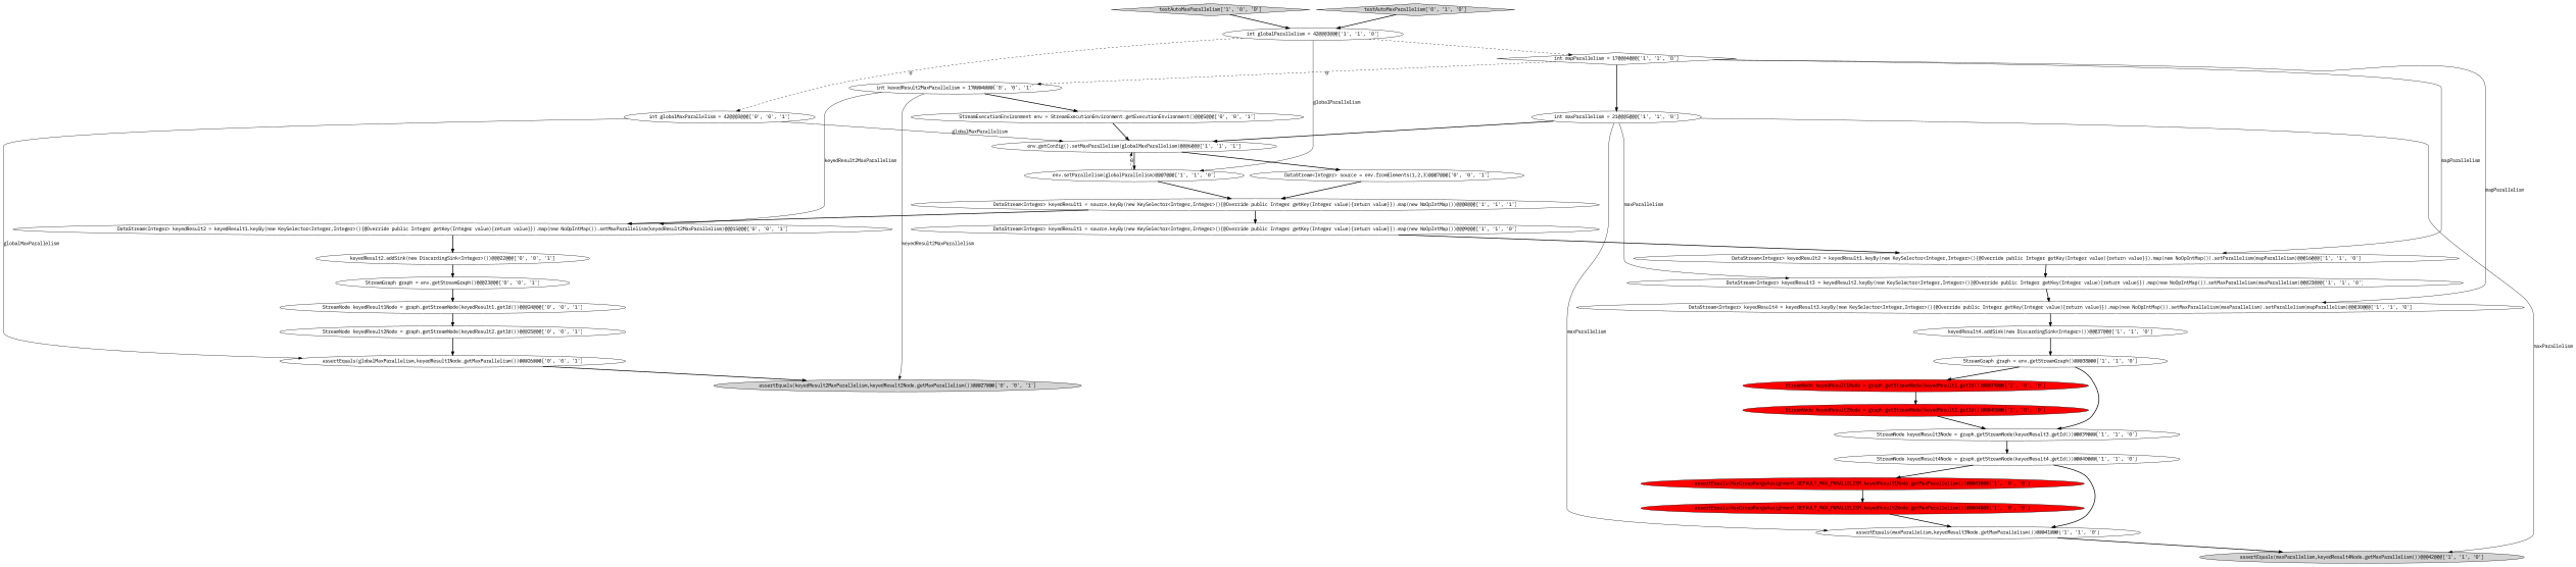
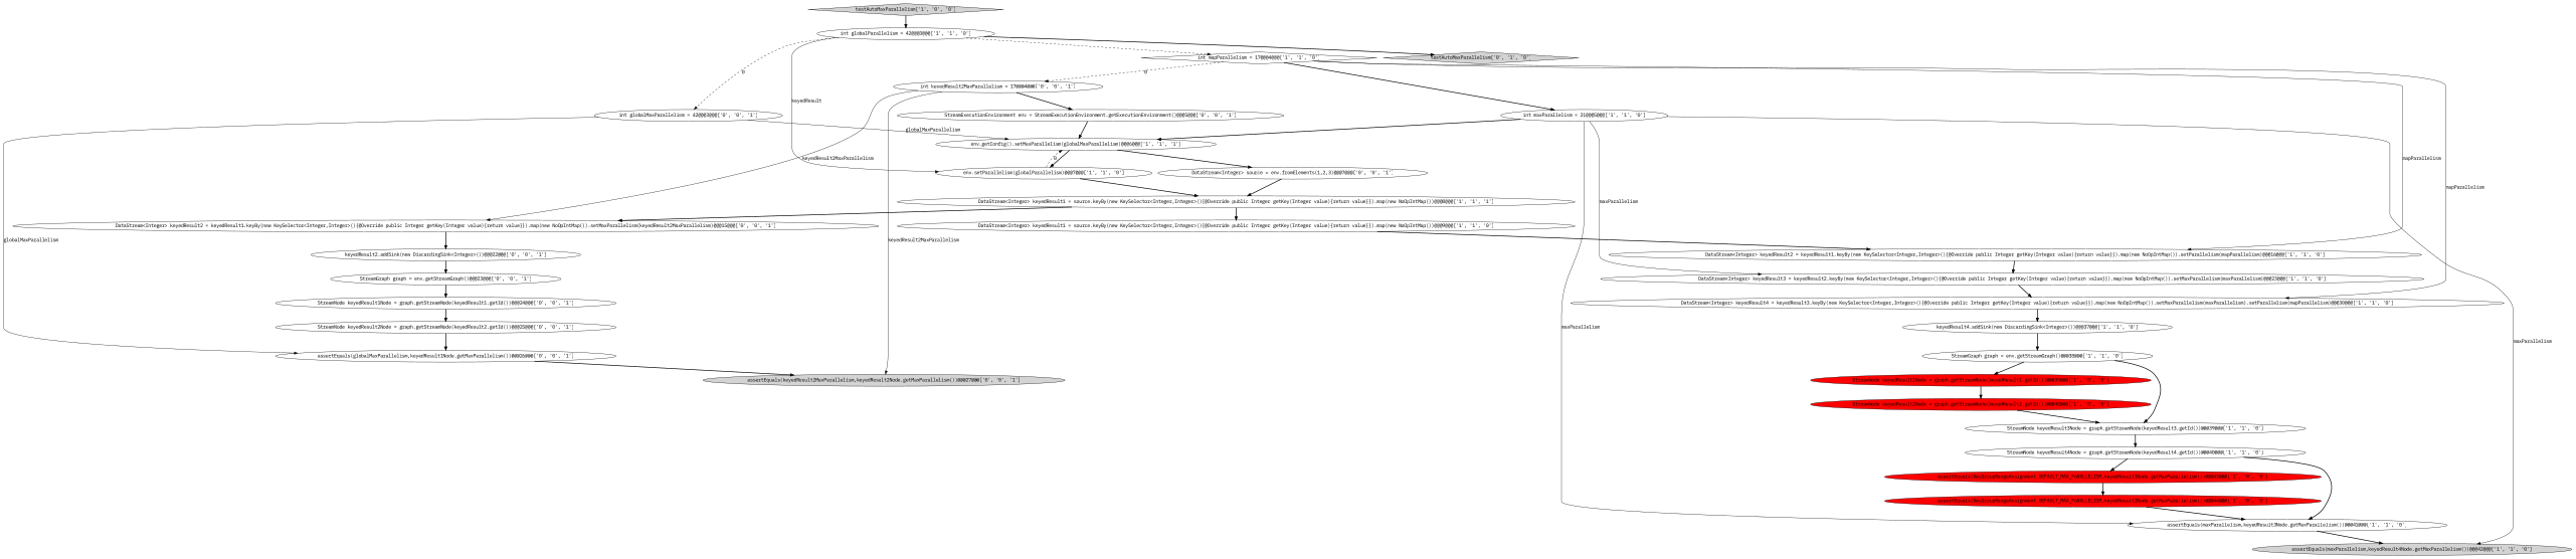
  digraph {
    fontname="IBM Plex Mono"
    node [fillcolor=white fontname="IBM Plex Mono" shape=ellipse style=filled]
    edge [fontname="IBM Plex Mono" style=bold]
    n1 [label="assertEquals(maxParallelism,keyedResult3Node.getMaxParallelism())@@@41@@@['1', '1', '0']"]
    n2 [fillcolor=lightgray label="assertEquals(maxParallelism,keyedResult4Node.getMaxParallelism())@@@42@@@['1', '1', '0']"]
    n3 [label="DataStream<Integer> keyedResult2 = keyedResult1.keyBy(new KeySelector<Integer,Integer>(){@Override public Integer getKey(Integer value){return value}}).map(new NoOpIntMap()).setMaxParallelism(keyedResult2MaxParallelism)@@@15@@@['0', '0', '1']"]
    n4 [label="keyedResult2.addSink(new DiscardingSink<Integer>())@@@22@@@['0', '0', '1']"]
    n5 [label="StreamGraph graph = env.getStreamGraph()@@@23@@@['0', '0', '1']"]
    n6 [label="keyedResult4.addSink(new DiscardingSink<Integer>())@@@37@@@['1', '1', '0']"]
    n7 [label="StreamGraph graph = env.getStreamGraph()@@@38@@@['1', '1', '0']"]
    n8 [fillcolor=red label="StreamNode keyedResult1Node = graph.getStreamNode(keyedResult1.getId())@@@39@@@['1', '0', '0']"]
    n9 [label="StreamNode keyedResult3Node = graph.getStreamNode(keyedResult3.getId())@@@39@@@['1', '1', '0']"]
    n10 [label="int mapParallelism = 17@@@4@@@['1', '1', '0']" shape=diamond]
    n11 [label="DataStream<Integer> keyedResult4 = keyedResult3.keyBy(new KeySelector<Integer,Integer>(){@Override public Integer getKey(Integer value){return value}}).map(new NoOpIntMap()).setMaxParallelism(maxParallelism).setParallelism(mapParallelism)@@@30@@@['1', '1', '0']"]
    n12 [label="int maxParallelism = 21@@@5@@@['1', '1', '0']"]
    n13 [label="DataStream<Integer> keyedResult2 = keyedResult1.keyBy(new KeySelector<Integer,Integer>(){@Override public Integer getKey(Integer value){return value}}).map(new NoOpIntMap()).setParallelism(mapParallelism)@@@16@@@['1', '1', '0']"]
    n14 [label="int keyedResult2MaxParallelism = 17@@@4@@@['0', '0', '1']"]
    n15 [label="DataStream<Integer> keyedResult3 = keyedResult2.keyBy(new KeySelector<Integer,Integer>(){@Override public Integer getKey(Integer value){return value}}).map(new NoOpIntMap()).setMaxParallelism(maxParallelism)@@@23@@@['1', '1', '0']"]
    n16 [label="env.getConfig().setMaxParallelism(globalMaxParallelism)@@@6@@@['1', '1', '1']"]
    n17 [fillcolor=lightgray label="assertEquals(keyedResult2MaxParallelism,keyedResult2Node.getMaxParallelism())@@@27@@@['0', '0', '1']"]
    n18 [label="StreamExecutionEnvironment env = StreamExecutionEnvironment.getExecutionEnvironment()@@@5@@@['0', '0', '1']"]
    n19 [label="DataStream<Integer> source = env.fromElements(1,2,3)@@@7@@@['0', '0', '1']"]
    n20 [label="DataStream<Integer> keyedResult1 = source.keyBy(new KeySelector<Integer,Integer>(){@Override public Integer getKey(Integer value){return value}}).map(new NoOpIntMap())@@@8@@@['1', '1', '1']"]
    n21 [label="DataStream<Integer> keyedResult1 = source.keyBy(new KeySelector<Integer,Integer>(){@Override public Integer getKey(Integer value){return value}}).map(new NoOpIntMap())@@@9@@@['1', '1', '0']"]
    n22 [label="StreamNode keyedResult1Node = graph.getStreamNode(keyedResult1.getId())@@@24@@@['0', '0', '1']"]
    n23 [label="StreamNode keyedResult2Node = graph.getStreamNode(keyedResult2.getId())@@@25@@@['0', '0', '1']"]
    n24 [label="assertEquals(globalMaxParallelism,keyedResult1Node.getMaxParallelism())@@@26@@@['0', '0', '1']"]
    n25 [fillcolor=red label="assertEquals(KeyGroupRangeAssignment.DEFAULT_MAX_PARALLELISM,keyedResult2Node.getMaxParallelism())@@@44@@@['1', '0', '0']"]
    n26 [label="env.setParallelism(globalParallelism)@@@7@@@['1', '1', '0']"]
    n27 [fillcolor=lightgray label="testAutoMaxParallelism['1', '0', '0']" shape=diamond]
    n28 [label="int globalParallelism = 42@@@3@@@['1', '1', '0']"]
    n29 [label="int globalMaxParallelism = 42@@@3@@@['0', '0', '1']"]
    n30 [fillcolor=lightgray label="testAutoMaxParallelism['0', '1', '0']" shape=diamond]
    n31 [fillcolor=red label="StreamNode keyedResult2Node = graph.getStreamNode(keyedResult2.getId())@@@40@@@['1', '0', '0']"]
    n32 [label="StreamNode keyedResult4Node = graph.getStreamNode(keyedResult4.getId())@@@40@@@['1', '1', '0']"]
    n33 [fillcolor=red label="assertEquals(KeyGroupRangeAssignment.DEFAULT_MAX_PARALLELISM,keyedResult1Node.getMaxParallelism())@@@43@@@['1', '0', '0']"]
    n1 -> n2
    n3 -> n4
    n4 -> n5
    n5 -> n22
    n6 -> n7
    n7 -> n8
    n7 -> n9
    n8 -> n31
    n9 -> n32
    n10 -> n11 [label=mapParallelism style=solid]
    n10 -> n12
    n10 -> n13 [label=mapParallelism style=solid]
    n10 -> n14 [label=0 style=dashed]
    n11 -> n6
    n12 -> n1 [label=maxParallelism style=solid]
    n12 -> n2 [label=maxParallelism style=solid]
    n12 -> n15 [label=maxParallelism style=solid]
    n12 -> n16
    n13 -> n15
    n14 -> n3 [label=keyedResult2MaxParallelism style=solid]
    n14 -> n17 [label=keyedResult2MaxParallelism style=solid]
    n14 -> n18
    n15 -> n11
    n16 -> n19
    n16 -> n26
    n18 -> n16
    n19 -> n20
    n20 -> n3
    n20 -> n21
    n21 -> n13
    n22 -> n23
    n23 -> n24
    n24 -> n17
    n25 -> n1
    n26 -> n16 [label=0 style=dashed]
    n26 -> n20
    n27 -> n28
    n28 -> n10 [style=dashed]
-   n28 -> n26 [label=globalParallelism style=solid]
+   n28 -> n26 [label=keyedResult style=solid]
    n28 -> n29 [label=0 style=dashed]
    n29 -> n16 [label=globalMaxParallelism style=solid]
    n29 -> n24 [label=globalMaxParallelism style=solid]
-   n30 -> n28
+   n28 -> n30
    n31 -> n9
    n32 -> n1
    n32 -> n33
    n33 -> n25
  }
